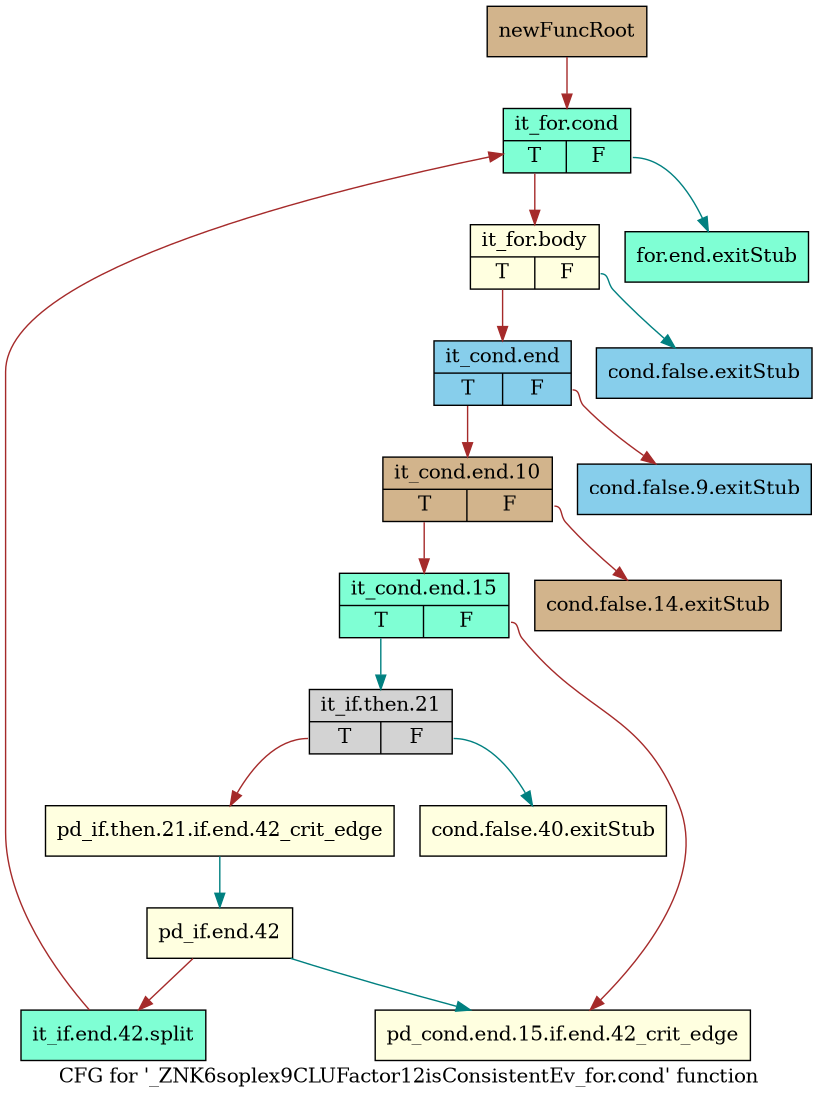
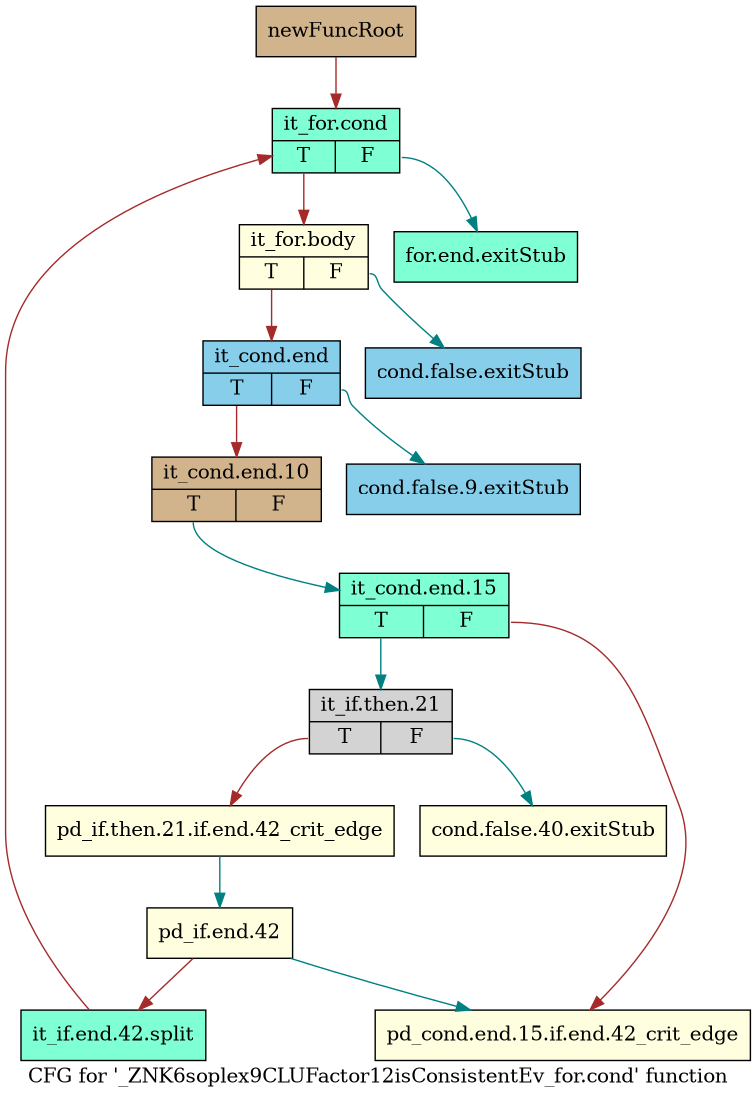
  digraph {
    label="CFG for '_ZNK6soplex9CLUFactor12isConsistentEv_for.cond' function"
    node [fillcolor=lightyellow shape=record style=filled]
    edge [color=brown tailport=s1]
    n1 [fillcolor=tan label="{newFuncRoot}"]
    n2 [fillcolor=aquamarine label="{it_for.cond|{<s0>T|<s1>F}}"]
    n3 [fillcolor=aquamarine label="{for.end.exitStub}"]
    n4 [label="{it_for.body|{<s0>T|<s1>F}}"]
    n5 [fillcolor=skyblue label="{cond.false.exitStub}"]
    n6 [fillcolor=skyblue label="{it_cond.end|{<s0>T|<s1>F}}"]
    n7 [fillcolor=skyblue label="{cond.false.9.exitStub}"]
-   n8 [fillcolor=tan label="{cond.false.14.exitStub}"]
    n9 [label="{cond.false.40.exitStub}"]
    n10 [fillcolor=tan label="{it_cond.end.10|{<s0>T|<s1>F}}"]
    n11 [fillcolor=aquamarine label="{it_cond.end.15|{<s0>T|<s1>F}}"]
    n12 [fillcolor=lightgrey label="{it_if.then.21|{<s0>T|<s1>F}}"]
    n13 [label="{pd_cond.end.15.if.end.42_crit_edge}"]
    n14 [label="{pd_if.then.21.if.end.42_crit_edge}"]
    n15 [label="{pd_if.end.42}"]
    n16 [fillcolor=aquamarine label="{it_if.end.42.split}"]
    n1 -> n2
    n2 -> n3 [color=teal]
    n2 -> n4 [tailport=s0]
    n4 -> n5 [color=teal]
    n4 -> n6 [tailport=s0]
-   n6 -> n7
+   n6 -> n7 [color=teal]
    n6 -> n10 [tailport=s0]
-   n10 -> n8
-   n10 -> n11 [tailport=s0]
+   n10 -> n11 [color=teal tailport=s0]
    n11 -> n12 [color=teal tailport=s0]
    n11 -> n13
    n12 -> n9 [color=teal]
    n12 -> n14 [tailport=s0]
    n14 -> n15 [color=teal]
    n15 -> n13 [color=teal]
    n15 -> n16
    n16 -> n2
  }
